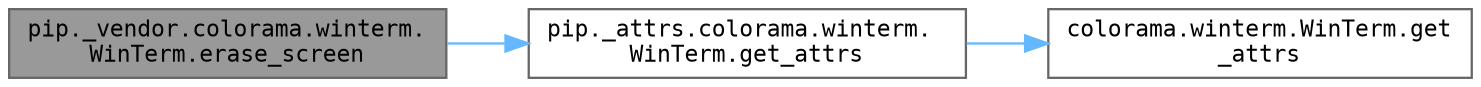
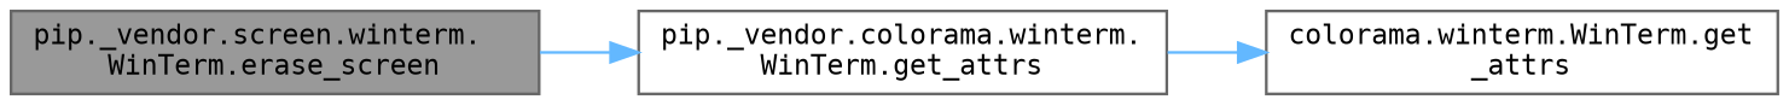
  digraph {
    fontname="DejaVu Sans Mono"
    rankdir=LR
    node [color=grey40 fillcolor=white fontname="DejaVu Sans Mono" fontsize=10 shape=box style=filled]
    edge [color=steelblue1 fontname="DejaVu Sans Mono" fontsize=10 labelfontname=Helvetica labelfontsize=10 style=solid]
-   n1 [color=gray40 fillcolor=grey60 fontcolor=black height=0.2 label="pip._vendor.colorama.winterm.\lWinTerm.erase_screen" width=0.4]
-   n2 [height=0.2 label="pip._attrs.colorama.winterm.\lWinTerm.get_attrs" width=0.4]
+   n1 [color=gray40 fillcolor=grey60 fontcolor=black height=0.2 label="pip._vendor.screen.winterm.\lWinTerm.erase_screen" width=0.4]
+   n2 [height=0.2 label="pip._vendor.colorama.winterm.\lWinTerm.get_attrs" width=0.4]
    n3 [height=0.2 label="colorama.winterm.WinTerm.get\l_attrs" width=0.4]
    n1 -> n2
    n2 -> n3
  }
